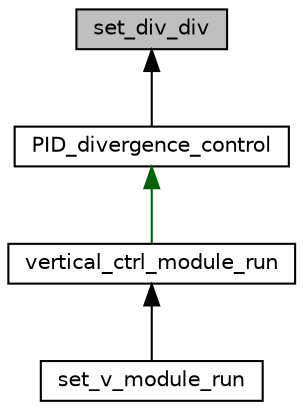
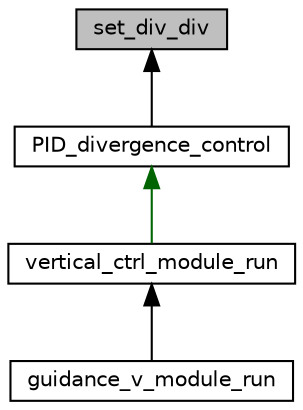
  digraph {
    fontname="DejaVu Sans"
    rankdir=TB
    node [color=black fillcolor=white fontname="DejaVu Sans" fontsize=10 shape=record style=filled]
    edge [color=black dir=back fontname="DejaVu Sans" fontsize=10 labelfontname=FreeSans labelfontsize=10 style=solid]
    n1 [fillcolor=grey75 fontcolor=black height=0.2 label=set_div_div width=0.4]
    n2 [height=0.2 label=PID_divergence_control width=0.4]
    n3 [height=0.2 label=vertical_ctrl_module_run width=0.4]
-   n4 [height=0.2 label=set_v_module_run width=0.4]
+   n4 [height=0.2 label=guidance_v_module_run width=0.4]
    n1 -> n2
    n2 -> n3 [color=darkgreen]
    n3 -> n4
  }
